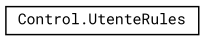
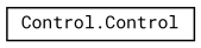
  digraph {
    rankdir=LR
    fontname="Roboto Mono"
-   n1 [color=black fillcolor=white fontname="Roboto Mono" fontsize=10 height=0.2 label="Control.UtenteRules" shape=record style=filled width=0.4]
+   n1 [color=black fillcolor=white fontname="Roboto Mono" fontsize=10 height=0.2 label="Control.Control" shape=record style=filled width=0.4]
  }
